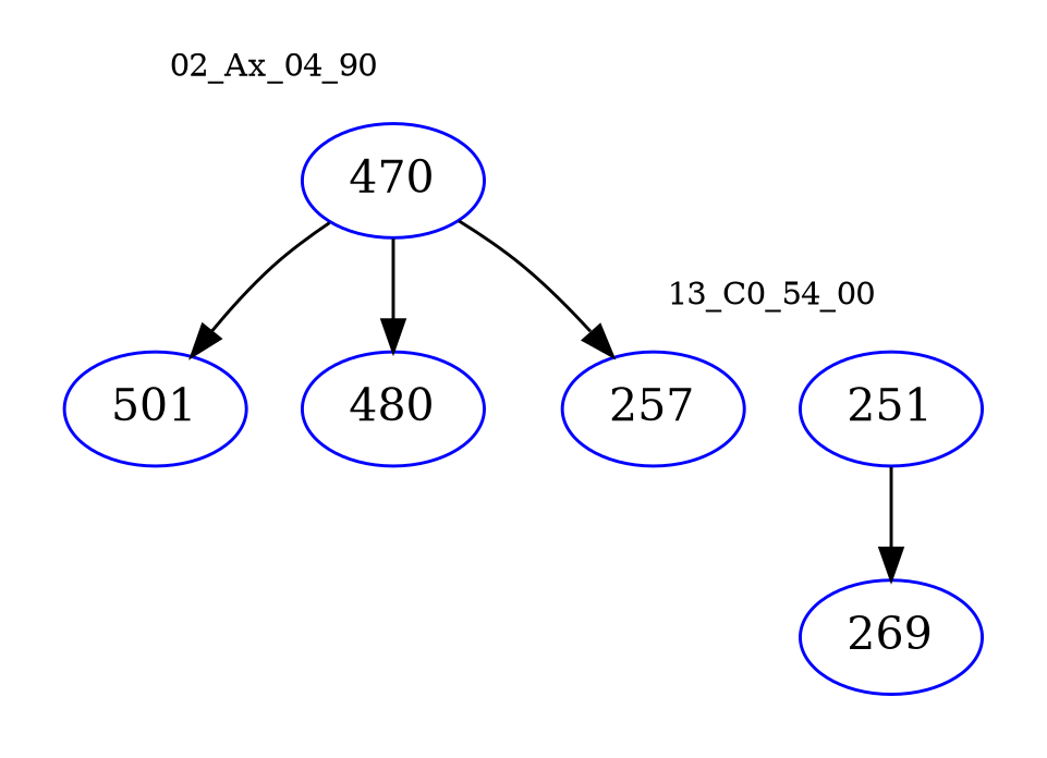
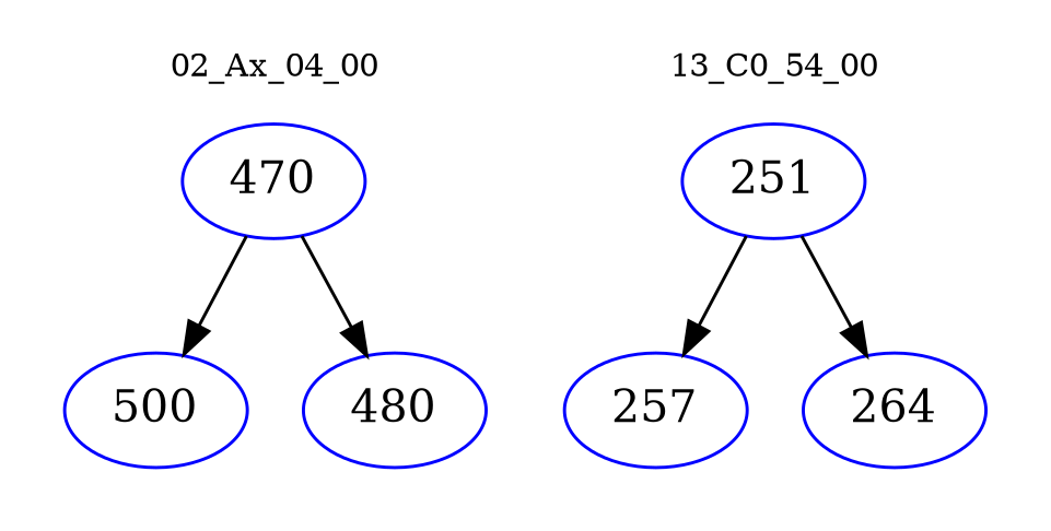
  digraph {
    node [color=blue]
    edge [color=black]
    n1 [label=470]
-   n2 [label=501]
+   n2 [label=500]
    n3 [label=480]
    n4 [label=251]
    n5 [label=257]
-   n6 [label=269]
+   n6 [label=264]
    subgraph cluster_1 {
      color=white
      fontsize=10
-     label="02_Ax_04_90"
+     label="02_Ax_04_00"
      n1
      n2
      n3
    }
    subgraph cluster_2 {
      color=white
      fontsize=10
      label="13_C0_54_00"
      n4
      n5
      n6
    }
    n1 -> n2
    n1 -> n3
-   n1 -> n5
+   n4 -> n5
    n4 -> n6
  }
